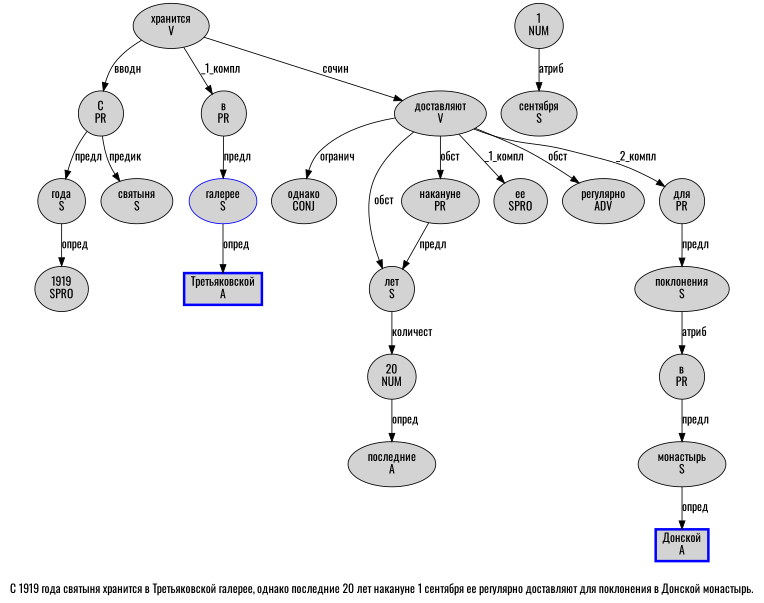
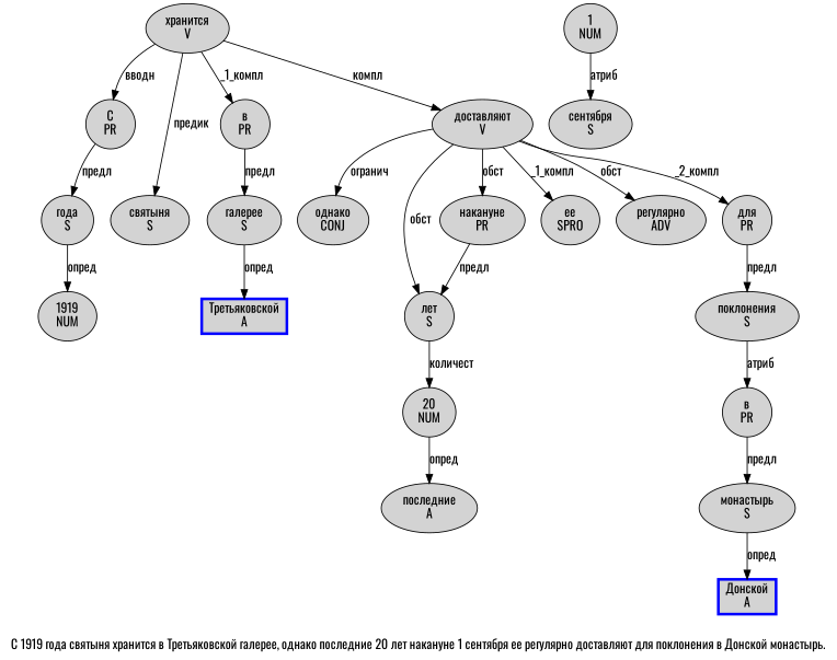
  digraph {
    fontname=Oswald
    label="С 1919 года святыня хранится в Третьяковской галерее, однако последние 20 лет накануне 1 сентября ее регулярно доставляют для поклонения в Донской монастырь."
    node [fillcolor=lightgray fontname=Oswald penwidth=1 shape=ellipse style=filled]
    edge [fontname=Oswald]
    n1 [label="С\nPR"]
    n2 [label="года\nS"]
-   n3 [label="1919\nSPRO"]
+   n3 [label="1919\nNUM"]
    n4 [label="святыня\nS"]
    n5 [label="хранится\nV"]
    n6 [label="в\nPR"]
    n7 [label="доставляют\nV"]
-   n8 [label="галерее\nS" color=blue]
+   n8 [label="галерее\nS"]
    n9 [label="однако\nCONJ"]
    n10 [label="лет\nS"]
    n11 [label="накануне\nPR"]
    n12 [label="ее\nSPRO"]
    n13 [label="регулярно\nADV"]
    n14 [label="для\nPR"]
    n15 [color=blue label="Третьяковской\nA" penwidth=3 shape=box]
    n16 [label="последние\nA"]
    n17 [label="20\nNUM"]
    n18 [label="1\nNUM"]
    n19 [label="сентября\nS"]
    n20 [label="поклонения\nS"]
    n21 [label="в\nPR"]
    n22 [label="монастырь\nS"]
    n23 [color=blue label="Донской\nA" penwidth=3 shape=box]
    n1 -> n2 [label="предл"]
    n2 -> n3 [label="опред"]
    n5 -> n1 [label="вводн"]
-   n1 -> n4 [label="предик"]
+   n5 -> n4 [label="предик"]
    n5 -> n6 [label="_1_компл"]
-   n5 -> n7 [label="сочин"]
+   n5 -> n7 [label="компл"]
    n6 -> n8 [label="предл"]
    n7 -> n9 [label="огранич"]
    n7 -> n10 [label="обст"]
    n7 -> n11 [label="обст"]
    n7 -> n12 [label="_1_компл"]
    n7 -> n13 [label="обст"]
    n7 -> n14 [label="_2_компл"]
    n8 -> n15 [label="опред"]
    n10 -> n17 [label="количест"]
    n11 -> n10 [label="предл"]
    n14 -> n20 [label="предл"]
    n17 -> n16 [label="опред"]
    n18 -> n19 [label="атриб"]
    n20 -> n21 [label="атриб"]
    n21 -> n22 [label="предл"]
    n22 -> n23 [label="опред"]
  }
